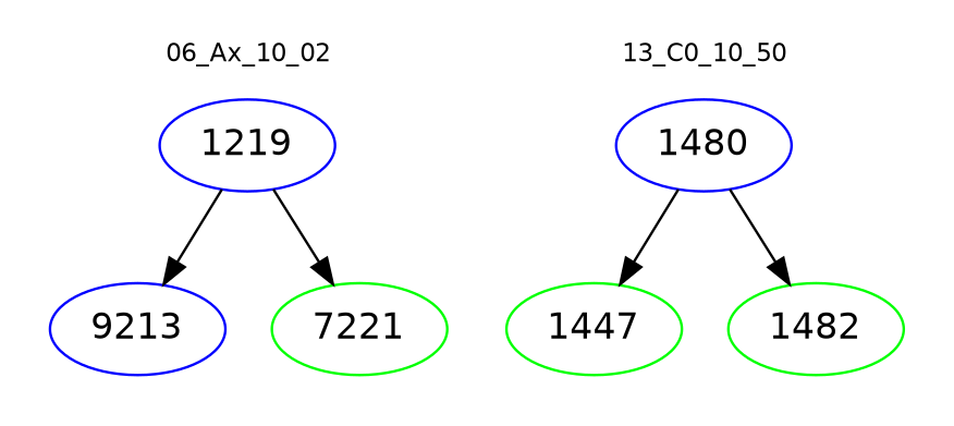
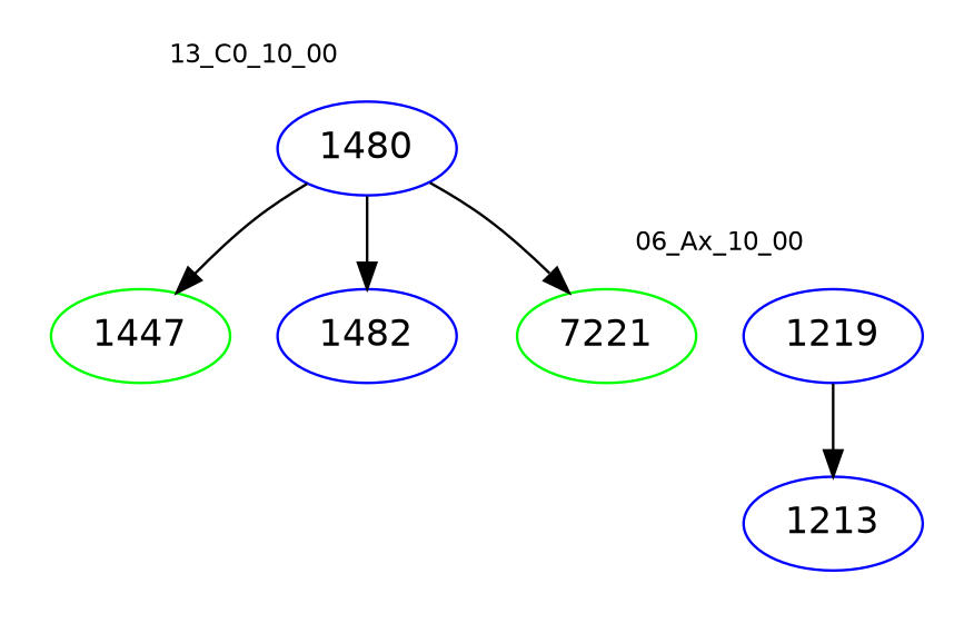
  digraph {
    fontname="DejaVu Sans"
    node [color=blue fontname="DejaVu Sans"]
    edge [color=black fontname="DejaVu Sans"]
    n1 [label=1219]
-   n2 [label=9213]
+   n2 [label=1213]
    n3 [color=green label=7221]
    n4 [label=1480]
    n5 [color=green label=1447]
-   n6 [color=green label=1482]
+   n6 [label=1482]
    subgraph cluster_1 {
      color=white
      fontsize=10
-     label="06_Ax_10_02"
+     label="06_Ax_10_00"
      n1
      n2
      n3
    }
    subgraph cluster_2 {
      color=white
      fontsize=10
-     label="13_C0_10_50"
+     label="13_C0_10_00"
      n4
      n5
      n6
    }
    n1 -> n2
-   n1 -> n3
+   n4 -> n3
    n4 -> n5
    n4 -> n6
  }
